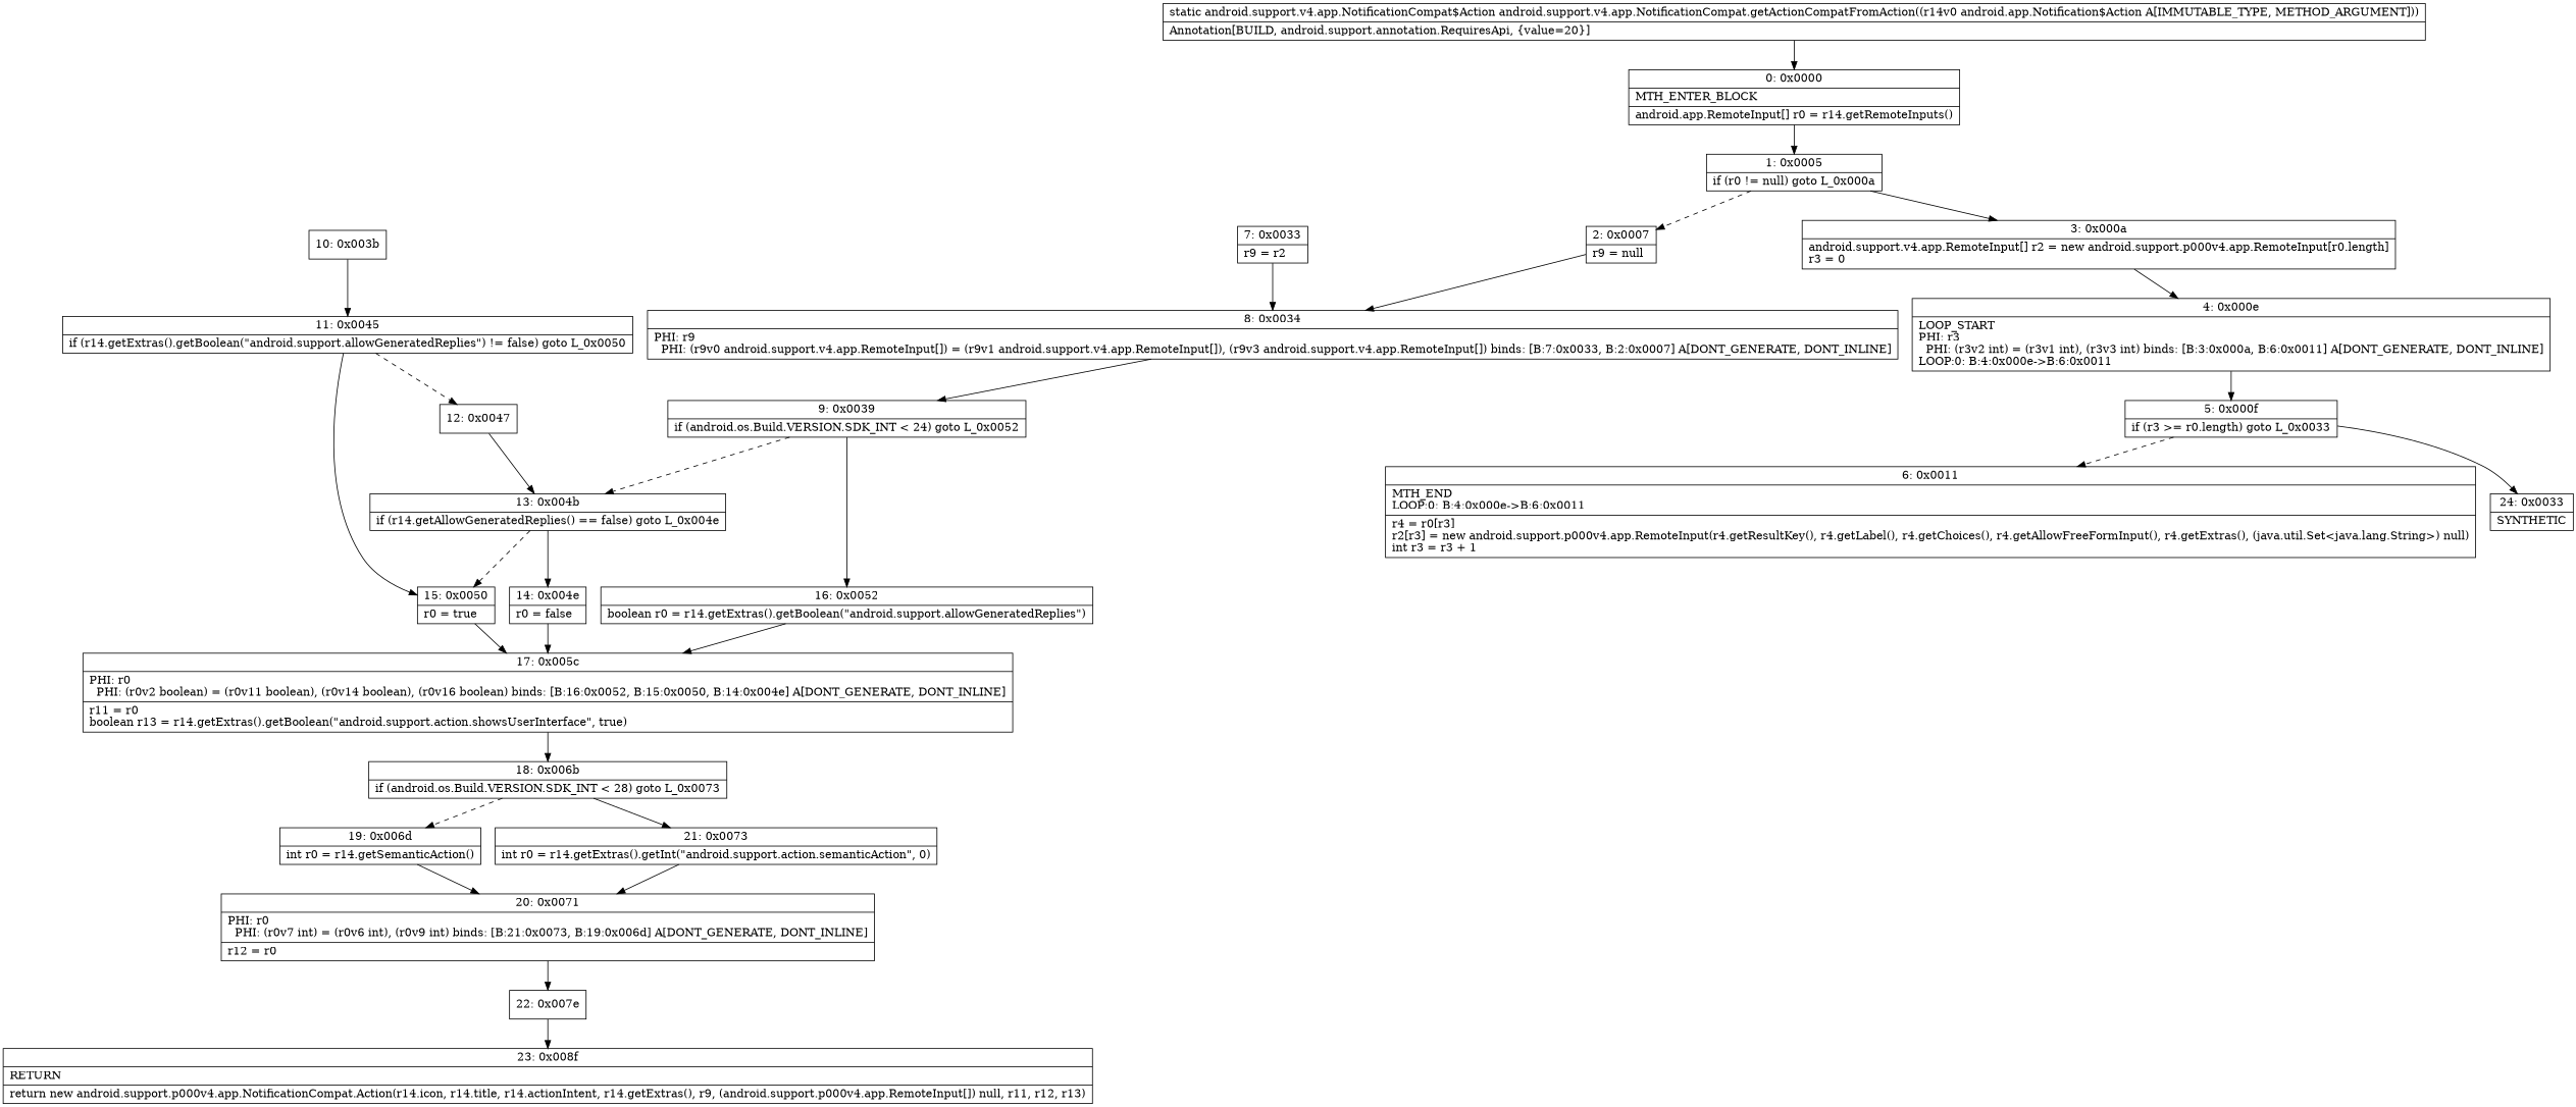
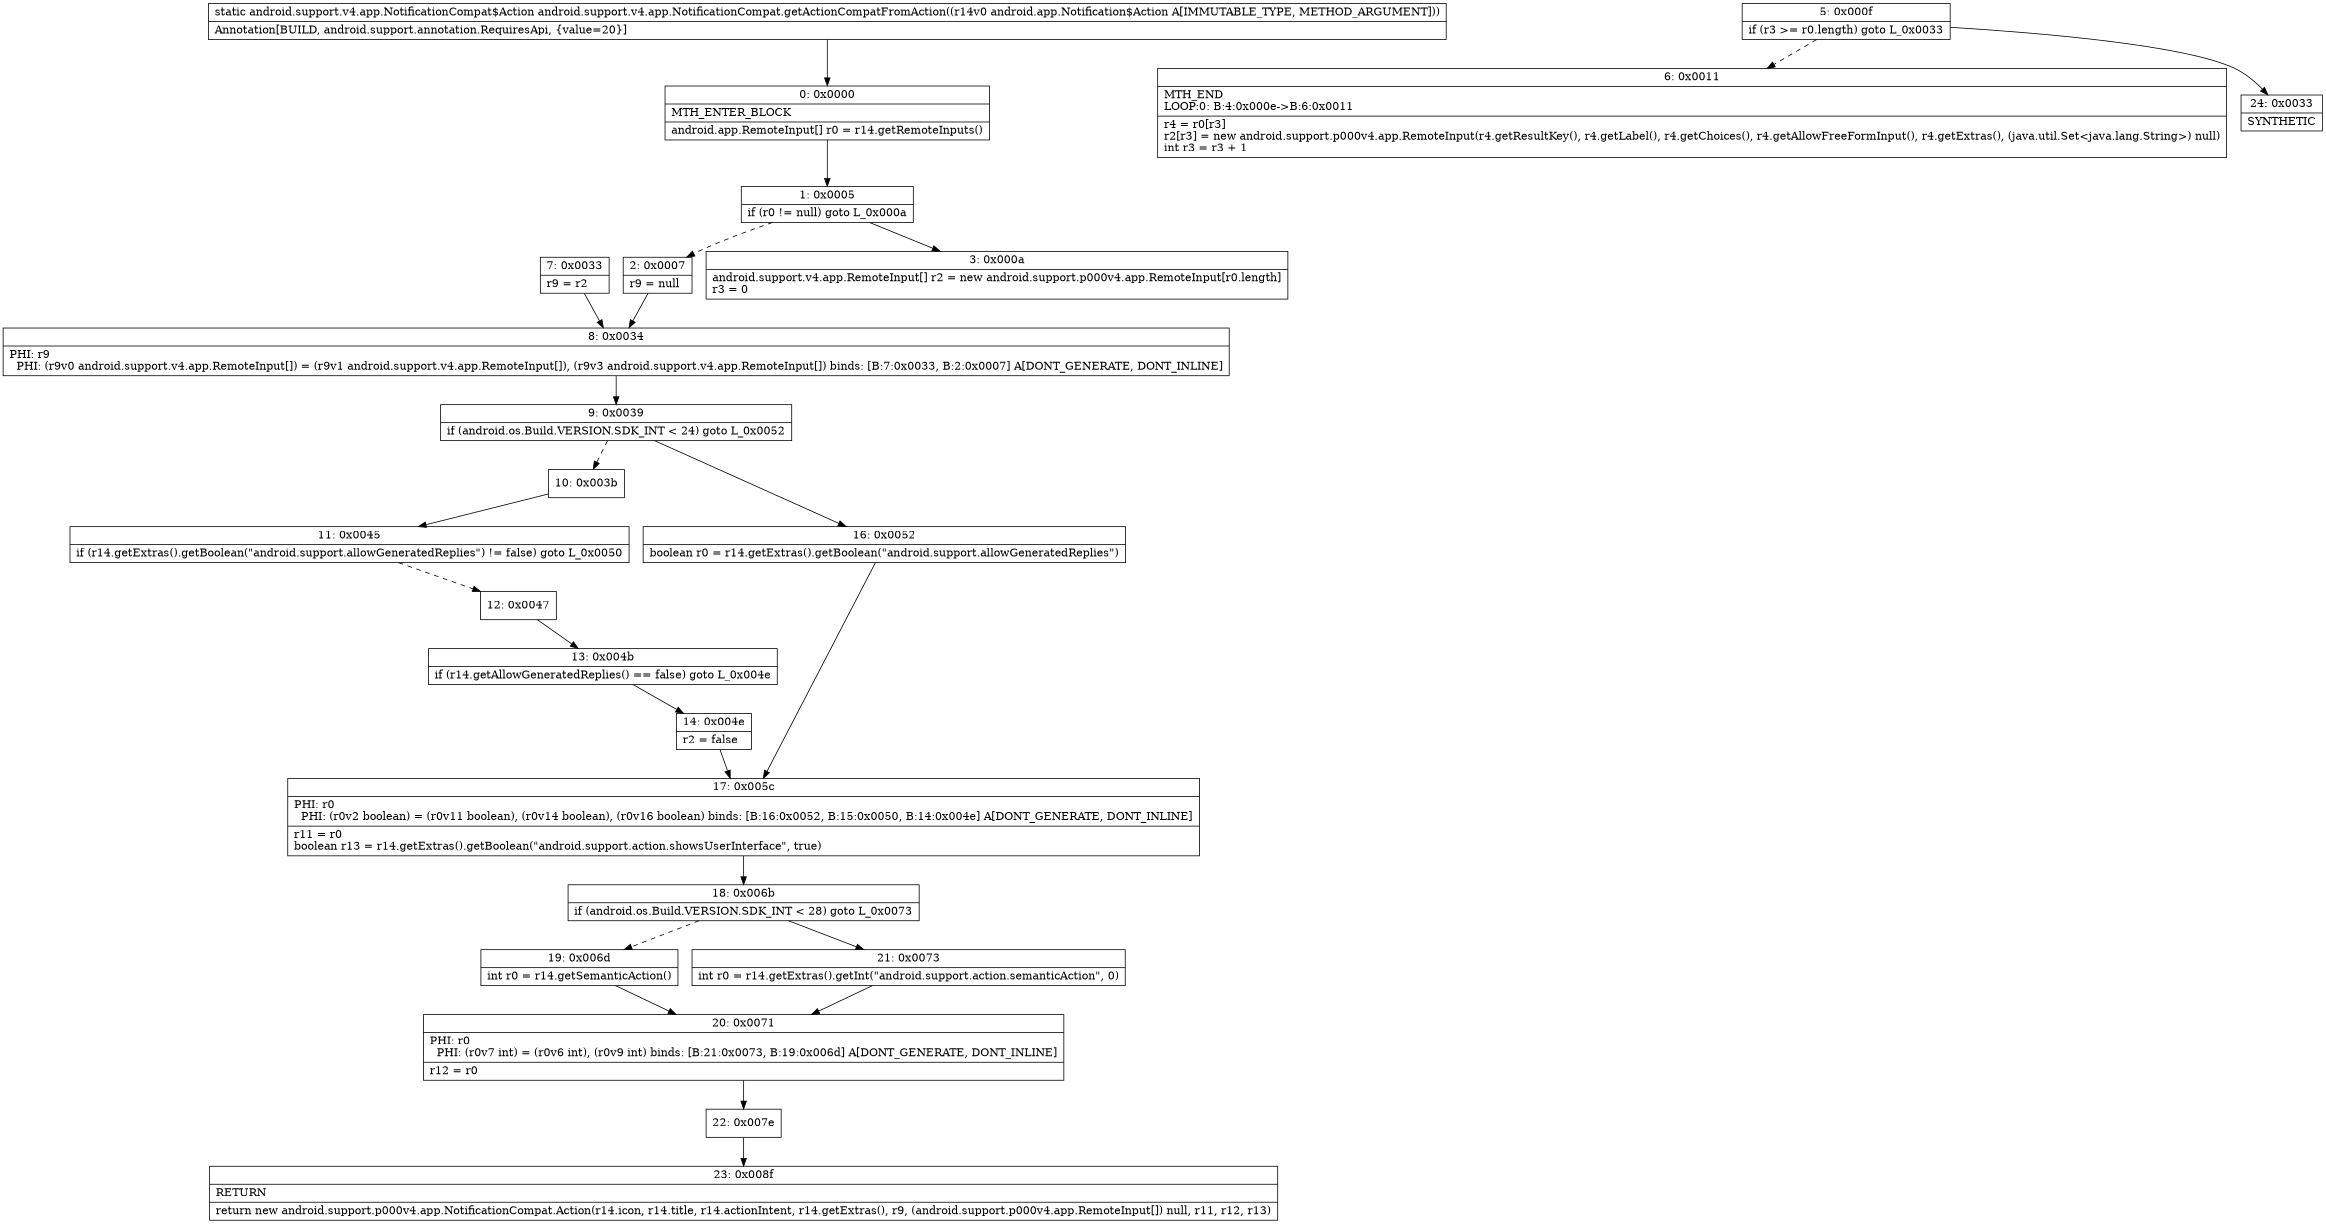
  digraph {
    node [shape=record]
    n1 [label="{0\:\ 0x0000|MTH_ENTER_BLOCK\l|android.app.RemoteInput[] r0 = r14.getRemoteInputs()\l}"]
    n2 [label="{1\:\ 0x0005|if (r0 != null) goto L_0x000a\l}"]
    n3 [label="{2\:\ 0x0007|r9 = null\l}"]
    n4 [label="{3\:\ 0x000a|android.support.v4.app.RemoteInput[] r2 = new android.support.p000v4.app.RemoteInput[r0.length]\lr3 = 0\l}"]
    n5 [label="{8\:\ 0x0034|PHI: r9 \l  PHI: (r9v0 android.support.v4.app.RemoteInput[]) = (r9v1 android.support.v4.app.RemoteInput[]), (r9v3 android.support.v4.app.RemoteInput[]) binds: [B:7:0x0033, B:2:0x0007] A[DONT_GENERATE, DONT_INLINE]\l}"]
-   n6 [label="{4\:\ 0x000e|LOOP_START\lPHI: r3 \l  PHI: (r3v2 int) = (r3v1 int), (r3v3 int) binds: [B:3:0x000a, B:6:0x0011] A[DONT_GENERATE, DONT_INLINE]\lLOOP:0: B:4:0x000e\-\>B:6:0x0011\l}"]
    n7 [label="{9\:\ 0x0039|if (android.os.Build.VERSION.SDK_INT \< 24) goto L_0x0052\l}"]
    n8 [label="{5\:\ 0x000f|if (r3 \>= r0.length) goto L_0x0033\l}"]
    n9 [label="{6\:\ 0x0011|MTH_END\lLOOP:0: B:4:0x000e\-\>B:6:0x0011\l|r4 = r0[r3]\lr2[r3] = new android.support.p000v4.app.RemoteInput(r4.getResultKey(), r4.getLabel(), r4.getChoices(), r4.getAllowFreeFormInput(), r4.getExtras(), (java.util.Set\<java.lang.String\>) null)\lint r3 = r3 + 1\l}"]
    n10 [label="{24\:\ 0x0033|SYNTHETIC\l}"]
    n11 [label="{7\:\ 0x0033|r9 = r2\l}"]
    n12 [label="{10\:\ 0x003b}"]
    n13 [label="{16\:\ 0x0052|boolean r0 = r14.getExtras().getBoolean(\"android.support.allowGeneratedReplies\")\l}"]
    n14 [label="{11\:\ 0x0045|if (r14.getExtras().getBoolean(\"android.support.allowGeneratedReplies\") != false) goto L_0x0050\l}"]
    n15 [label="{17\:\ 0x005c|PHI: r0 \l  PHI: (r0v2 boolean) = (r0v11 boolean), (r0v14 boolean), (r0v16 boolean) binds: [B:16:0x0052, B:15:0x0050, B:14:0x004e] A[DONT_GENERATE, DONT_INLINE]\l|r11 = r0\lboolean r13 = r14.getExtras().getBoolean(\"android.support.action.showsUserInterface\", true)\l}"]
    n16 [label="{12\:\ 0x0047}"]
-   n17 [label="{15\:\ 0x0050|r0 = true\l}"]
    n18 [label="{13\:\ 0x004b|if (r14.getAllowGeneratedReplies() == false) goto L_0x004e\l}"]
-   n19 [label="{14\:\ 0x004e|r0 = false\l}"]
+   n19 [label="{14\:\ 0x004e|r2 = false\l}"]
    n20 [label="{18\:\ 0x006b|if (android.os.Build.VERSION.SDK_INT \< 28) goto L_0x0073\l}"]
    n21 [label="{19\:\ 0x006d|int r0 = r14.getSemanticAction()\l}"]
    n22 [label="{21\:\ 0x0073|int r0 = r14.getExtras().getInt(\"android.support.action.semanticAction\", 0)\l}"]
    n23 [label="{20\:\ 0x0071|PHI: r0 \l  PHI: (r0v7 int) = (r0v6 int), (r0v9 int) binds: [B:21:0x0073, B:19:0x006d] A[DONT_GENERATE, DONT_INLINE]\l|r12 = r0\l}"]
    n24 [label="{22\:\ 0x007e}"]
    n25 [label="{23\:\ 0x008f|RETURN\l|return new android.support.p000v4.app.NotificationCompat.Action(r14.icon, r14.title, r14.actionIntent, r14.getExtras(), r9, (android.support.p000v4.app.RemoteInput[]) null, r11, r12, r13)\l}"]
    n26 [label="{static android.support.v4.app.NotificationCompat$Action android.support.v4.app.NotificationCompat.getActionCompatFromAction((r14v0 android.app.Notification$Action A[IMMUTABLE_TYPE, METHOD_ARGUMENT]))  | Annotation[BUILD, android.support.annotation.RequiresApi, \{value=20\}]\l}"]
    n1 -> n2
    n2 -> n3 [style=dashed]
    n2 -> n4
    n3 -> n5
-   n4 -> n6
    n5 -> n7
-   n6 -> n8
-   n7 -> n18 [style=dashed]
+   n7 -> n12 [style=dashed]
    n7 -> n13
    n8 -> n9 [style=dashed]
    n8 -> n10
    n11 -> n5
    n12 -> n14
    n13 -> n15
    n14 -> n16 [style=dashed]
-   n14 -> n17
    n15 -> n20
    n16 -> n18
-   n17 -> n15
-   n18 -> n17 [style=dashed]
    n18 -> n19
    n19 -> n15
    n20 -> n21 [style=dashed]
    n20 -> n22
    n21 -> n23
    n22 -> n23
    n23 -> n24
    n24 -> n25
    n26 -> n1
  }
